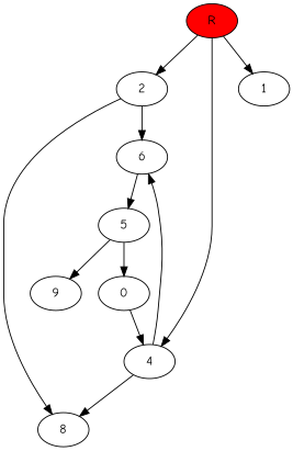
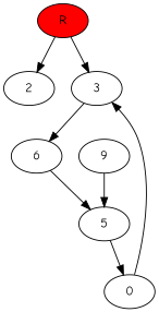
  digraph {
    fontname="Comic Neue"
    node [fontname="Comic Neue"]
    edge [fontname="Comic Neue"]
    2
    6
-   8
    5
-   4
+   4 [label=3]
    n6 [label=0]
    9
    R [fillcolor="#ff0000" style=filled]
-   1
-   2 -> 6
-   2 -> 8
    6 -> 5
    5 -> n6
-   5 -> 9
+   9 -> 5
    4 -> 6
-   4 -> 8
    n6 -> 4
    R -> 2
    R -> 4
-   R -> 1
  }
